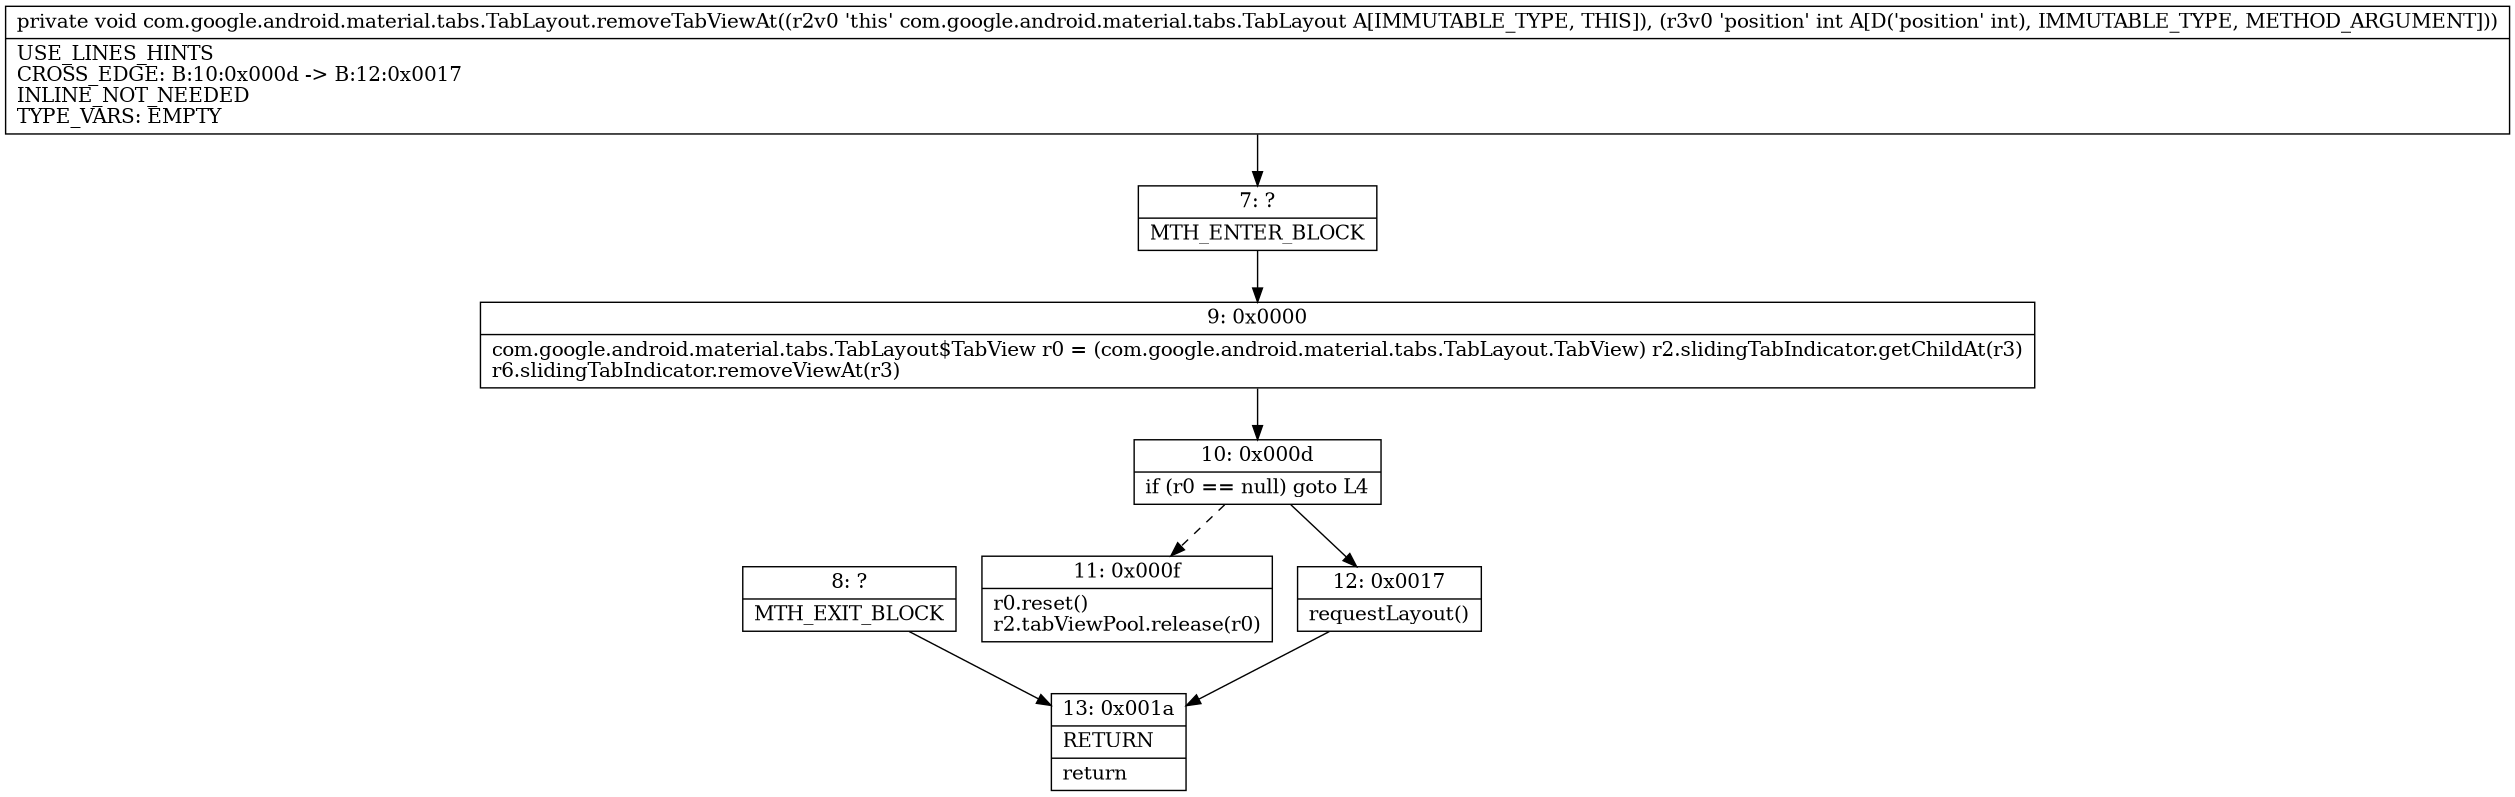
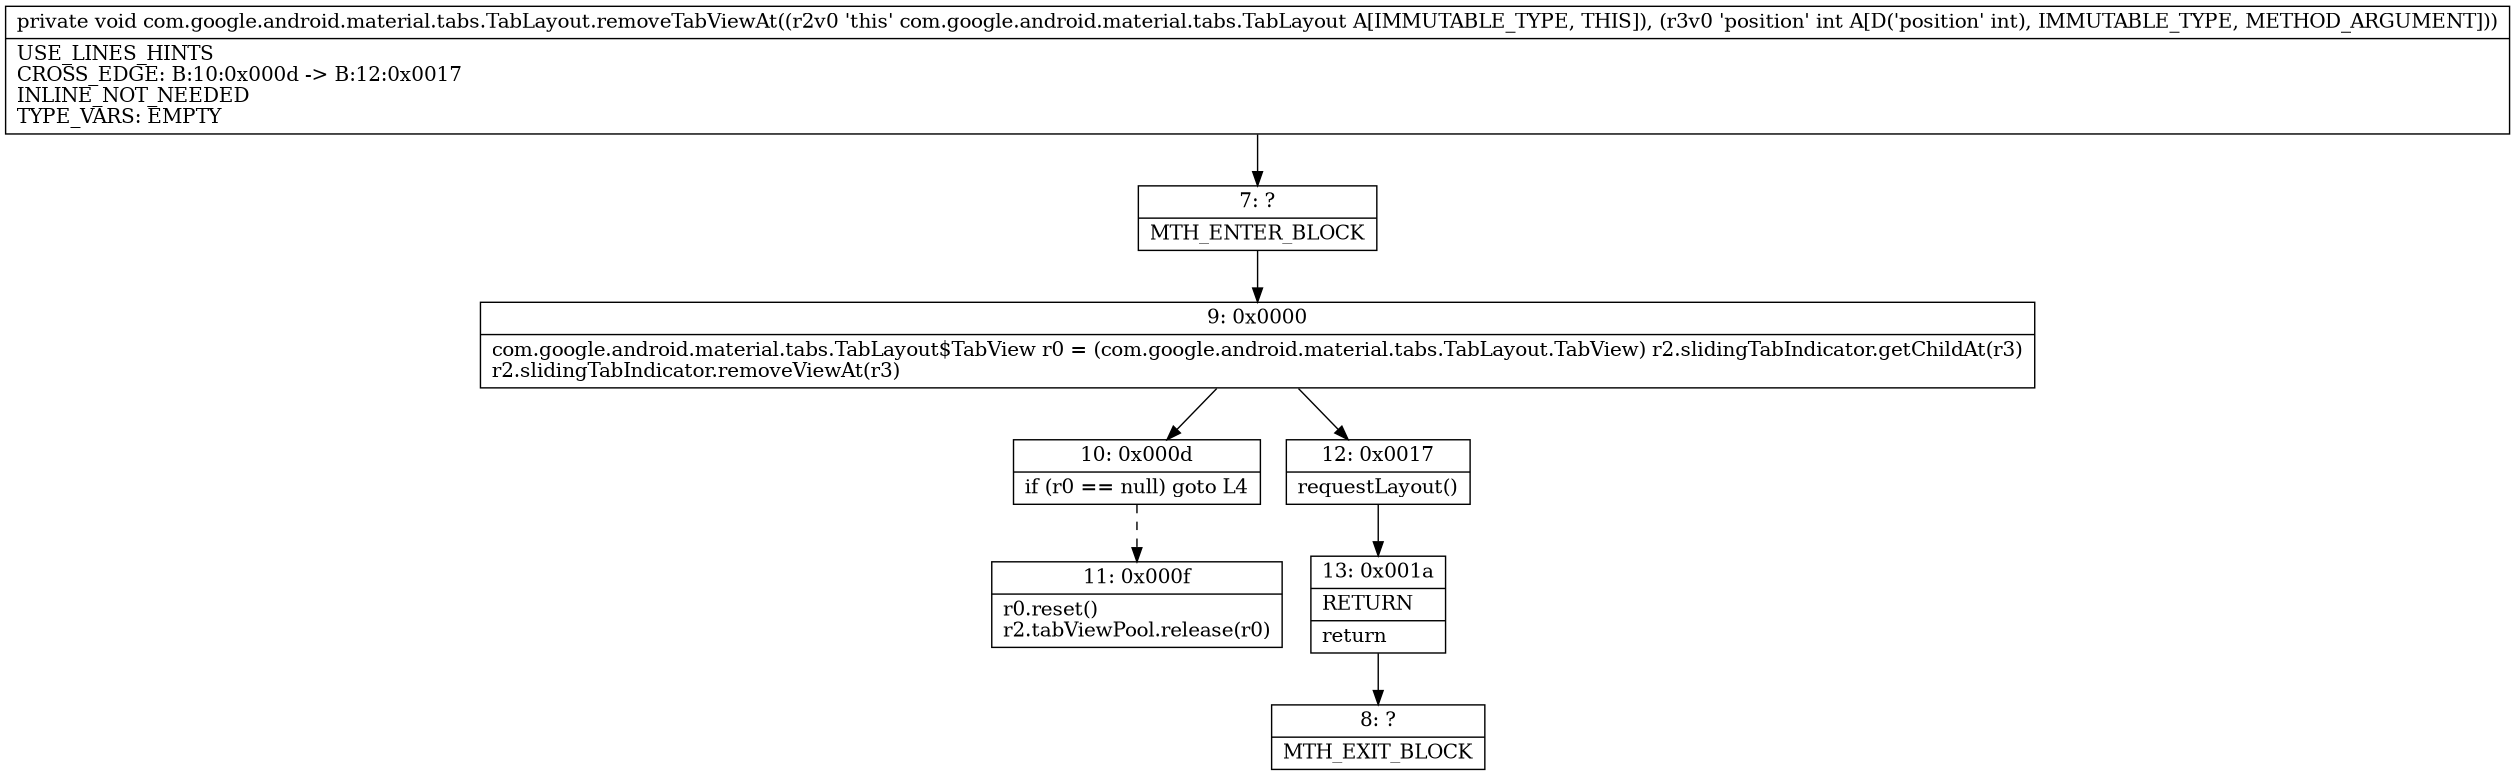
  digraph {
    node [shape=record]
    n1 [label="{7\:\ ?|MTH_ENTER_BLOCK\l}"]
-   n2 [label="{9\:\ 0x0000|com.google.android.material.tabs.TabLayout$TabView r0 = (com.google.android.material.tabs.TabLayout.TabView) r2.slidingTabIndicator.getChildAt(r3)\lr6.slidingTabIndicator.removeViewAt(r3)\l}"]
+   n2 [label="{9\:\ 0x0000|com.google.android.material.tabs.TabLayout$TabView r0 = (com.google.android.material.tabs.TabLayout.TabView) r2.slidingTabIndicator.getChildAt(r3)\lr2.slidingTabIndicator.removeViewAt(r3)\l}"]
    n3 [label="{10\:\ 0x000d|if (r0 == null) goto L4\l}"]
    n4 [label="{11\:\ 0x000f|r0.reset()\lr2.tabViewPool.release(r0)\l}"]
    n5 [label="{12\:\ 0x0017|requestLayout()\l}"]
    n6 [label="{13\:\ 0x001a|RETURN\l|return\l}"]
    n7 [label="{8\:\ ?|MTH_EXIT_BLOCK\l}"]
    n8 [label="{private void com.google.android.material.tabs.TabLayout.removeTabViewAt((r2v0 'this' com.google.android.material.tabs.TabLayout A[IMMUTABLE_TYPE, THIS]), (r3v0 'position' int A[D('position' int), IMMUTABLE_TYPE, METHOD_ARGUMENT]))  | USE_LINES_HINTS\lCROSS_EDGE: B:10:0x000d \-\> B:12:0x0017\lINLINE_NOT_NEEDED\lTYPE_VARS: EMPTY\l}"]
    n1 -> n2
    n2 -> n3
    n3 -> n4 [style=dashed]
-   n3 -> n5
+   n2 -> n5
    n5 -> n6
-   n7 -> n6
+   n6 -> n7
    n8 -> n1
  }
